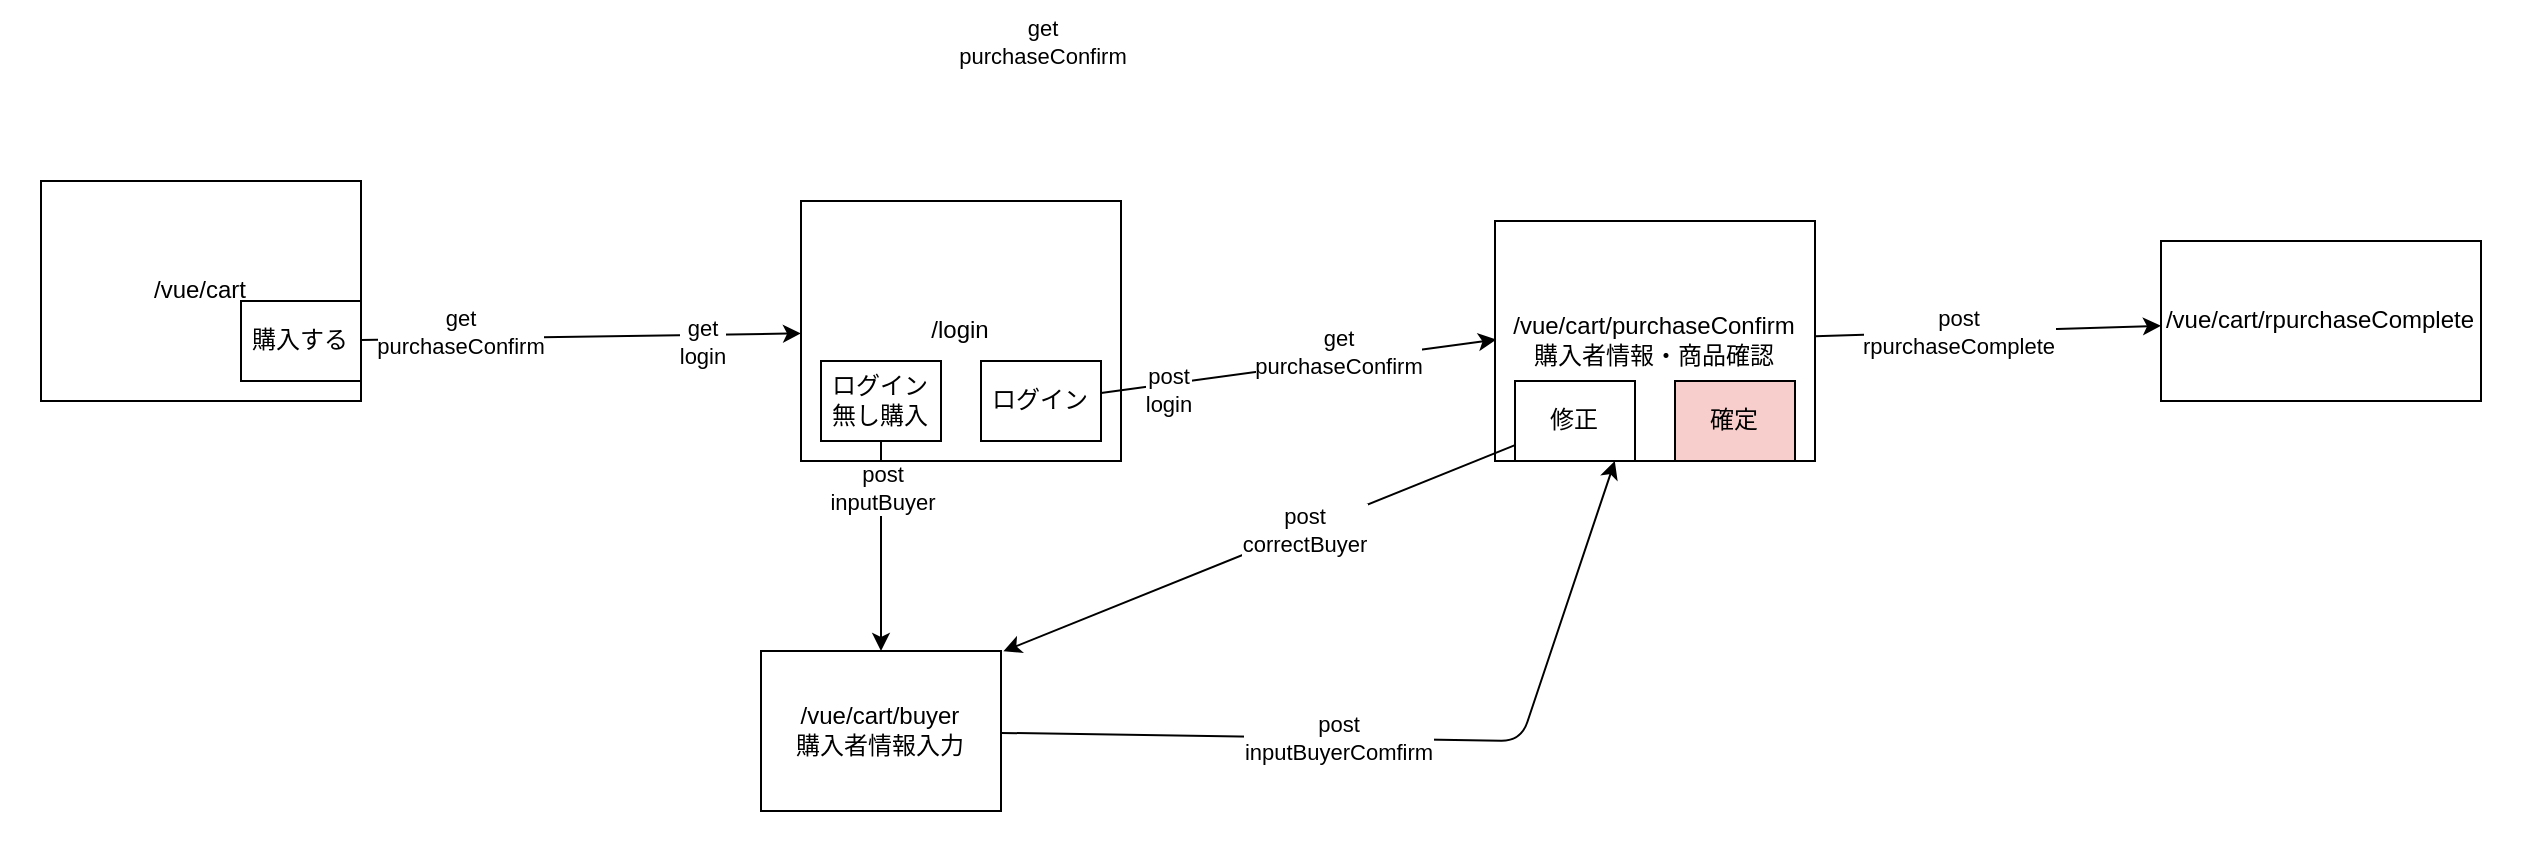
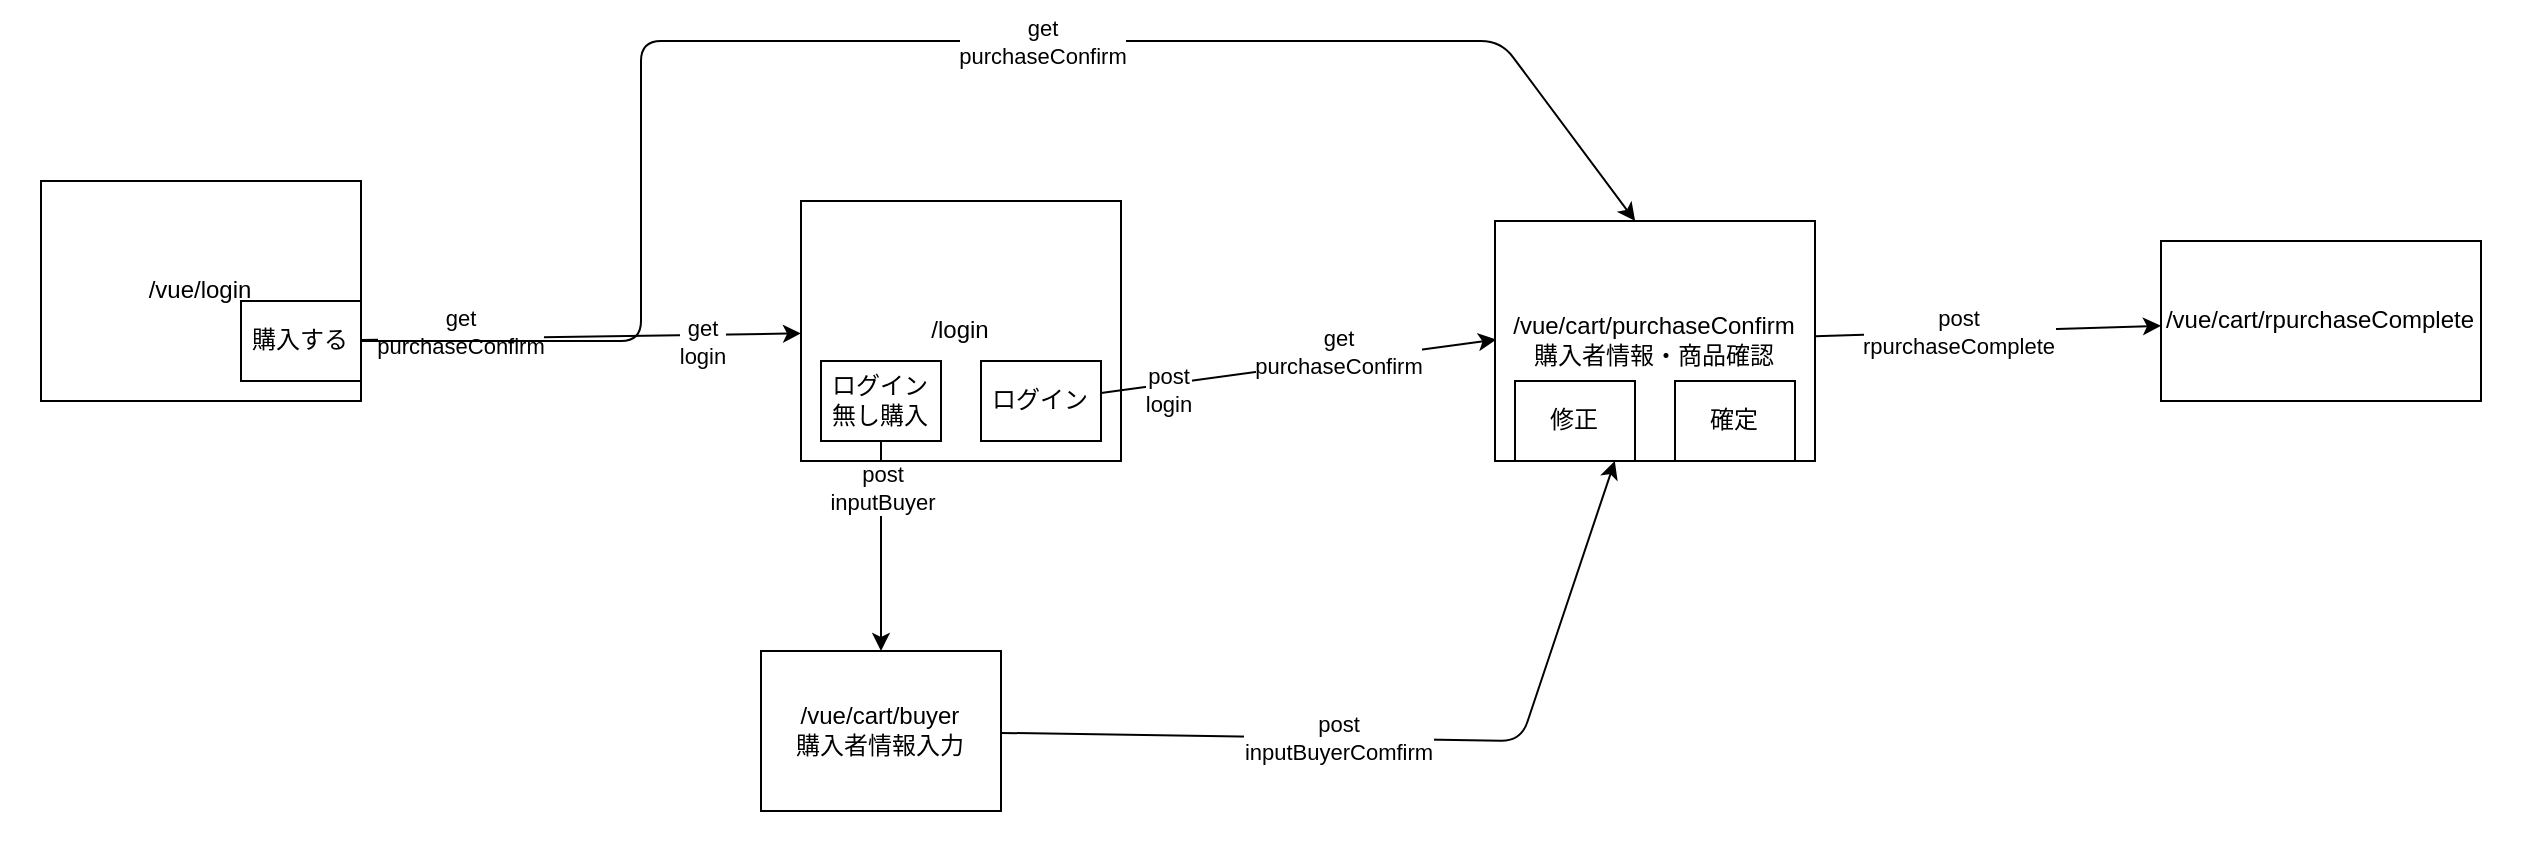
  <mxCell id="0" />
  <mxCell id="1" parent="0" />
  <mxCell id="2" value="" style="edgeStyle=none;orthogonalLoop=1;jettySize=auto;html=1;" parent="1" source="26" target="7" edge="1"><mxGeometry width="80" relative="1" as="geometry"><mxPoint x="370" y="200" as="sourcePoint" /><mxPoint x="430" y="130" as="targetPoint" /><Array as="points" /></mxGeometry></mxCell>
  <mxCell id="3" value="get&lt;br&gt;purchaseConfirm" style="edgeLabel;html=1;align=center;verticalAlign=middle;resizable=0;points=[];" parent="2" vertex="1" connectable="0"><mxGeometry x="-0.172" relative="1" as="geometry"><mxPoint x="-41" y="-3" as="offset" /></mxGeometry></mxCell>
  <mxCell id="4" value="get&lt;br&gt;login" style="edgeLabel;html=1;align=center;verticalAlign=middle;resizable=0;points=[];" parent="2" vertex="1" connectable="0"><mxGeometry x="0.739" y="-4" relative="1" as="geometry"><mxPoint x="-21" as="offset" /></mxGeometry></mxCell>
- <mxCell id="5" value="/vue/cart" style="whiteSpace=wrap;html=1;" parent="1" vertex="1"><mxGeometry x="20" y="90" width="160" height="110" as="geometry" /></mxCell>
+ <mxCell id="5" value="/vue/login" style="whiteSpace=wrap;html=1;" parent="1" vertex="1"><mxGeometry x="20" y="90" width="160" height="110" as="geometry" /></mxCell>
  <mxCell id="6" style="edgeStyle=none;html=1;" parent="1" source="7" edge="1"><mxGeometry relative="1" as="geometry"><mxPoint x="450" y="140" as="targetPoint" /></mxGeometry></mxCell>
  <mxCell id="7" value="/login" style="whiteSpace=wrap;html=1;" parent="1" vertex="1"><mxGeometry x="400" y="100" width="160" height="130" as="geometry" /></mxCell>
  <mxCell id="8" value="/vue/cart/purchaseConfirm&lt;br&gt;購入者情報・商品確認" style="rounded=0;whiteSpace=wrap;html=1;" parent="1" vertex="1"><mxGeometry x="747" y="110" width="160" height="120" as="geometry" /></mxCell>
  <mxCell id="9" value="/vue/cart/rpurchaseComplete" style="rounded=0;whiteSpace=wrap;html=1;" parent="1" vertex="1"><mxGeometry x="1080" y="120" width="160" height="80" as="geometry" /></mxCell>
  <mxCell id="10" value="/vue/cart/buyer&lt;br&gt;購入者情報入力" style="whiteSpace=wrap;html=1;" parent="1" vertex="1"><mxGeometry x="380" y="325" width="120" height="80" as="geometry" /></mxCell>
  <mxCell id="11" value="" style="edgeStyle=none;orthogonalLoop=1;jettySize=auto;html=1;entryX=0.004;entryY=0.494;entryDx=0;entryDy=0;entryPerimeter=0;" parent="1" source="21" target="8" edge="1"><mxGeometry width="80" relative="1" as="geometry"><mxPoint x="630" y="190" as="sourcePoint" /><mxPoint x="640" y="140" as="targetPoint" /><Array as="points" /></mxGeometry></mxCell>
  <mxCell id="12" value="get&lt;br&gt;purchaseConfirm" style="edgeLabel;html=1;align=center;verticalAlign=middle;resizable=0;points=[];" parent="11" vertex="1" connectable="0"><mxGeometry x="-0.172" relative="1" as="geometry"><mxPoint x="36" y="-9" as="offset" /></mxGeometry></mxCell>
  <mxCell id="13" value="post&lt;br&gt;login" style="edgeLabel;html=1;align=center;verticalAlign=middle;resizable=0;points=[];" parent="11" vertex="1" connectable="0"><mxGeometry x="-0.673" y="-3" relative="1" as="geometry"><mxPoint as="offset" /></mxGeometry></mxCell>
  <mxCell id="14" value="" style="edgeStyle=none;orthogonalLoop=1;jettySize=auto;html=1;" parent="1" source="20" target="10" edge="1"><mxGeometry width="80" relative="1" as="geometry"><mxPoint x="470" y="260" as="sourcePoint" /><mxPoint x="350" y="290" as="targetPoint" /><Array as="points" /></mxGeometry></mxCell>
  <mxCell id="15" value="post&lt;br&gt;inputBuyer" style="edgeLabel;html=1;align=center;verticalAlign=middle;resizable=0;points=[];" parent="14" vertex="1" connectable="0"><mxGeometry x="-0.172" relative="1" as="geometry"><mxPoint y="-20" as="offset" /></mxGeometry></mxCell>
  <mxCell id="16" value="" style="edgeStyle=none;orthogonalLoop=1;jettySize=auto;html=1;" parent="1" source="8" target="9" edge="1"><mxGeometry width="80" relative="1" as="geometry"><mxPoint x="573.72" y="150.48" as="sourcePoint" /><mxPoint x="690.64" y="149.52" as="targetPoint" /><Array as="points" /></mxGeometry></mxCell>
  <mxCell id="17" value="post&lt;br&gt;rpurchaseComplete" style="edgeLabel;html=1;align=center;verticalAlign=middle;resizable=0;points=[];" parent="16" vertex="1" connectable="0"><mxGeometry x="-0.172" relative="1" as="geometry"><mxPoint as="offset" /></mxGeometry></mxCell>
- <mxCell id="18" value="確定" style="whiteSpace=wrap;html=1;fillColor=#f8cecc;" parent="1" vertex="1"><mxGeometry x="837" y="190" width="60" height="40" as="geometry" /></mxCell>
+ <mxCell id="18" value="確定" style="whiteSpace=wrap;html=1;" parent="1" vertex="1"><mxGeometry x="837" y="190" width="60" height="40" as="geometry" /></mxCell>
  <mxCell id="19" value="修正" style="whiteSpace=wrap;html=1;" parent="1" vertex="1"><mxGeometry x="757" y="190" width="60" height="40" as="geometry" /></mxCell>
  <mxCell id="20" value="ログイン無し購入" style="whiteSpace=wrap;html=1;" parent="1" vertex="1"><mxGeometry x="410" y="180" width="60" height="40" as="geometry" /></mxCell>
  <mxCell id="21" value="ログイン" style="whiteSpace=wrap;html=1;" parent="1" vertex="1"><mxGeometry x="490" y="180" width="60" height="40" as="geometry" /></mxCell>
- <mxCell id="22" value="" style="edgeStyle=none;orthogonalLoop=1;jettySize=auto;html=1;entryX=1.01;entryY=0.002;entryDx=0;entryDy=0;entryPerimeter=0;" parent="1" source="19" target="10" edge="1"><mxGeometry width="80" relative="1" as="geometry"><mxPoint x="560" y="202.395" as="sourcePoint" /><mxPoint x="690.64" y="169.28" as="targetPoint" /><Array as="points" /></mxGeometry></mxCell>
- <mxCell id="23" value="post&lt;br&gt;correctBuyer" style="edgeLabel;html=1;align=center;verticalAlign=middle;resizable=0;points=[];" parent="22" vertex="1" connectable="0"><mxGeometry x="-0.172" relative="1" as="geometry"><mxPoint as="offset" /></mxGeometry></mxCell>
  <mxCell id="24" value="" style="edgeStyle=none;orthogonalLoop=1;jettySize=auto;html=1;" parent="1" source="10" target="8" edge="1"><mxGeometry width="80" relative="1" as="geometry"><mxPoint x="600.002" y="415" as="sourcePoint" /><mxPoint x="781.82" y="290" as="targetPoint" /><Array as="points"><mxPoint x="760" y="370" /></Array></mxGeometry></mxCell>
  <mxCell id="25" value="post&lt;br&gt;inputBuyerComfirm" style="edgeLabel;html=1;align=center;verticalAlign=middle;resizable=0;points=[];" parent="24" vertex="1" connectable="0"><mxGeometry x="-0.172" relative="1" as="geometry"><mxPoint as="offset" /></mxGeometry></mxCell>
  <mxCell id="26" value="購入する" style="whiteSpace=wrap;html=1;" parent="1" vertex="1"><mxGeometry x="120" y="150" width="60" height="40" as="geometry" /></mxCell>
+ <mxCell id="27" value="" style="edgeStyle=none;orthogonalLoop=1;jettySize=auto;html=1;entryX=0.438;entryY=0;entryDx=0;entryDy=0;entryPerimeter=0;" parent="1" source="26" target="8" edge="1"><mxGeometry width="80" relative="1" as="geometry"><mxPoint x="280" y="179.375" as="sourcePoint" /><mxPoint x="410" y="176.667" as="targetPoint" /><Array as="points"><mxPoint x="320" y="170" /><mxPoint x="320" y="20" /><mxPoint x="750" y="20" /></Array></mxGeometry></mxCell>
  <mxCell id="28" value="get&lt;br&gt;purchaseConfirm" style="edgeLabel;html=1;align=center;verticalAlign=middle;resizable=0;points=[];" parent="1" vertex="1" connectable="0"><mxGeometry x="520" y="20" as="geometry" /></mxCell>
